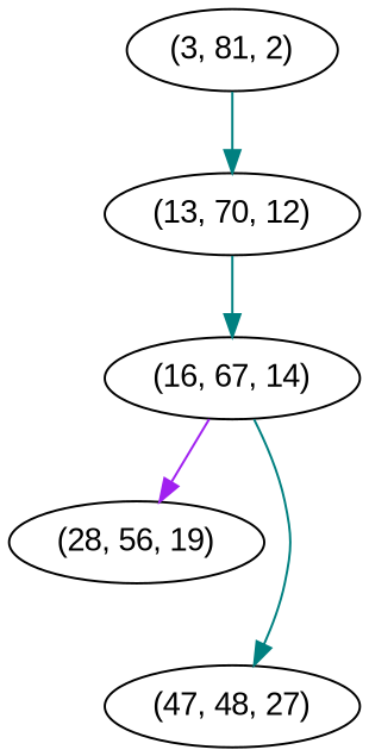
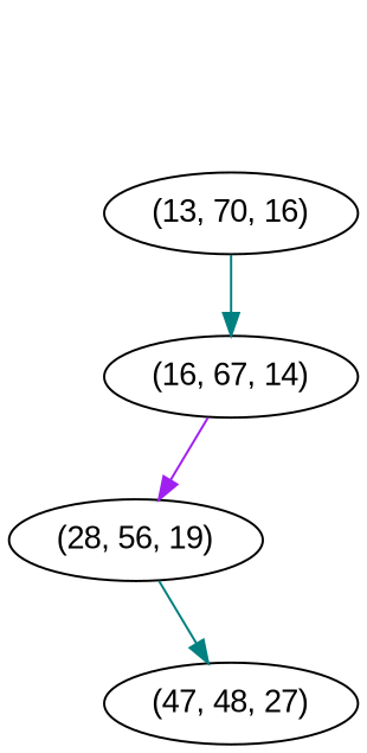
  digraph {
    fontname="Liberation Sans"
    node [fontname="Liberation Sans"]
    edge [color=teal fontname="Liberation Sans"]
-   "(3, 81, 2)"
-   "(13, 70, 12)"
+   "(13, 70, 12)" [label="(13, 70, 16)"]
    "(16, 67, 14)"
    "(28, 56, 19)"
    n5 [label="(47, 48, 27)"]
-   "(3, 81, 2)" -> "(13, 70, 12)"
    "(13, 70, 12)" -> "(16, 67, 14)"
    "(16, 67, 14)" -> "(28, 56, 19)" [color=purple]
-   "(16, 67, 14)" -> n5
+   "(28, 56, 19)" -> n5
  }
